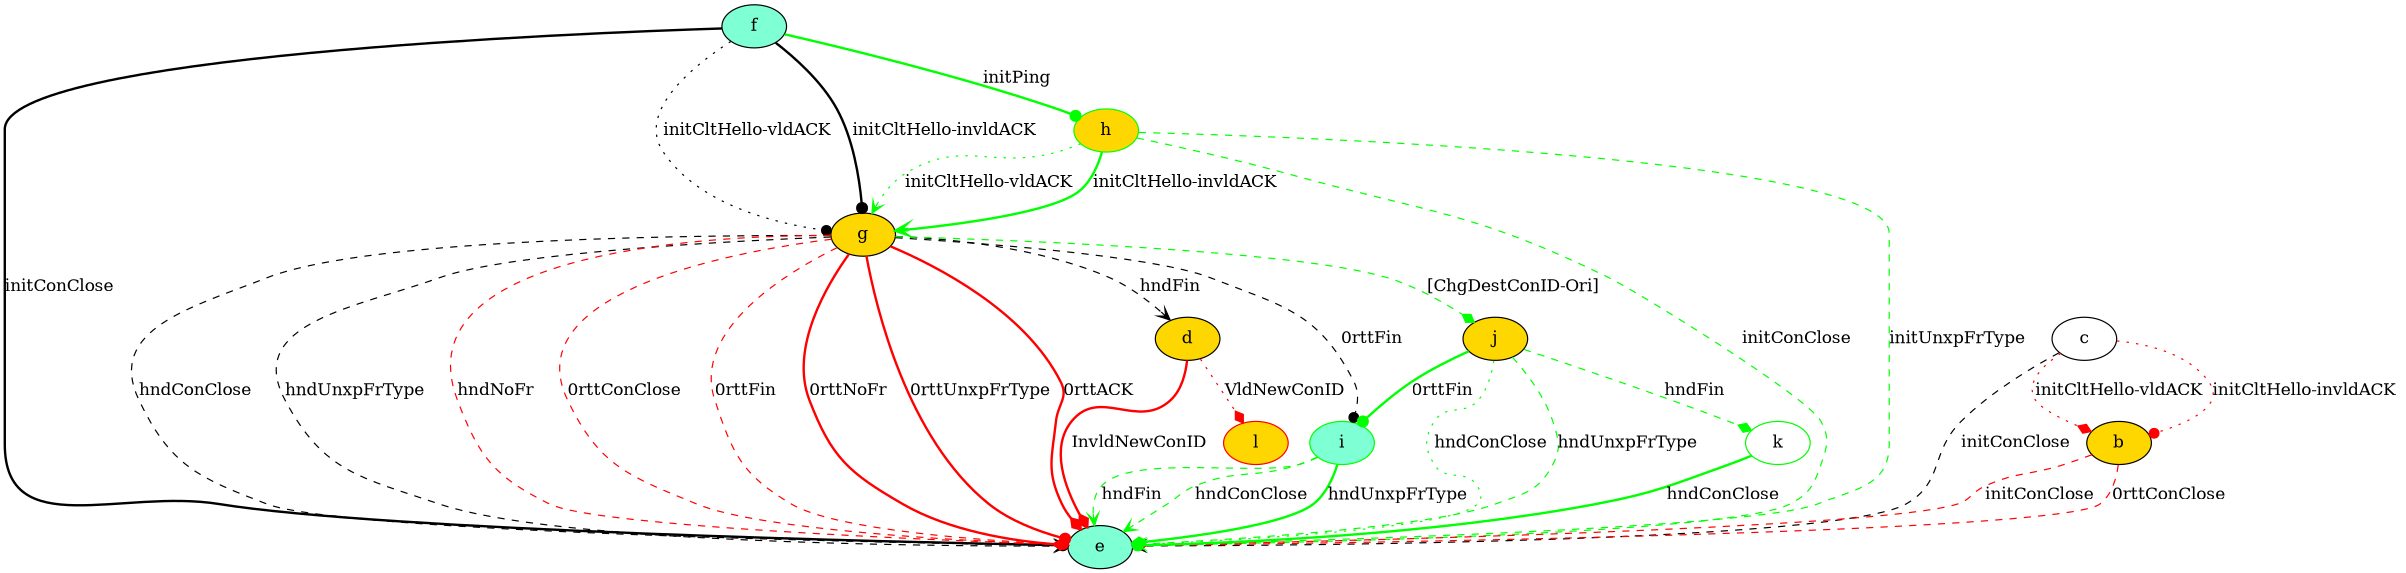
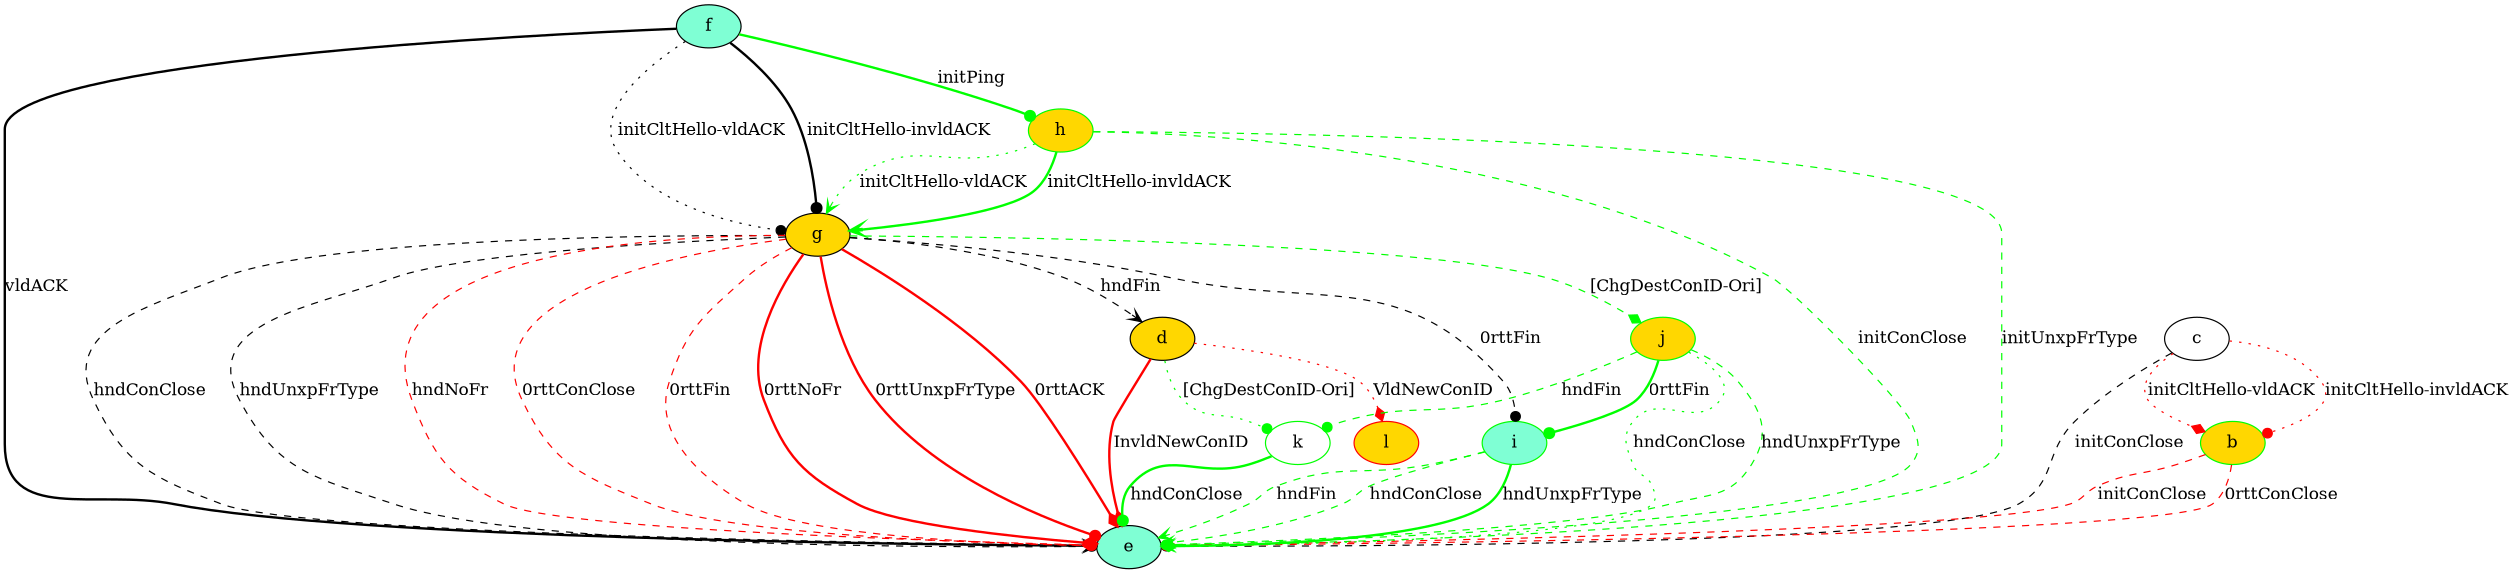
  digraph {
    node [fillcolor=gold style=filled]
    edge [arrowhead=dot style=dashed color=green]
    f [fillcolor=aquamarine]
    e [fillcolor=aquamarine]
    g
    h [color=green]
    c [fillcolor=white]
-   b
+   b [color=green]
    d
    i [color=green fillcolor=aquamarine]
-   j [color=black]
+   j [color=green]
    k [color=green fillcolor=white]
    l [color=red]
-   f -> e [label="initConClose " style=bold color=""]
+   f -> e [label="vldACK " style=bold color=""]
    f -> g [label="initCltHello-vldACK " style=dotted color=""]
    f -> g [label="initCltHello-invldACK " style=bold color=""]
    f -> h [label="initPing " style=bold]
    g -> e [arrowhead=vee label="hndConClose " color=""]
    g -> e [arrowhead=vee label="hndUnxpFrType " color=""]
    g -> e [arrowhead=diamond color=red label="hndNoFr "]
    g -> e [arrowhead=diamond color=red label="0rttConClose "]
    g -> e [color=red label="0rttFin "]
    g -> e [arrowhead=diamond color=red label="0rttNoFr " style=bold]
    g -> e [color=red label="0rttUnxpFrType " style=bold]
    g -> e [arrowhead=diamond color=red label="0rttACK " style=bold]
    g -> d [arrowhead=vee label="hndFin " color=""]
    g -> i [color=black label="0rttFin "]
    g -> j [arrowhead=diamond label="[ChgDestConID-Ori] "]
    h -> e [arrowhead=vee label="initConClose "]
    h -> e [label="initUnxpFrType "]
    h -> g [arrowhead=vee label="initCltHello-vldACK " style=dotted]
    h -> g [arrowhead=vee label="initCltHello-invldACK " style=bold]
-   c -> e [arrowhead=vee label="initConClose " color=""]
+   c -> e [label="initConClose " color=""]
    c -> b [arrowhead=diamond color=red label="initCltHello-vldACK " style=dotted]
    c -> b [color=red label="initCltHello-invldACK " style=dotted]
    b -> e [arrowhead=diamond color=red label="initConClose "]
    b -> e [color=red label="0rttConClose "]
    d -> e [arrowhead=diamond color=red label="InvldNewConID " style=bold]
+   d -> k [label="[ChgDestConID-Ori] " style=dotted]
    d -> l [arrowhead=diamond color=red label="VldNewConID " style=dotted]
    i -> e [arrowhead=vee label="hndFin "]
    i -> e [arrowhead=vee label="hndConClose "]
    i -> e [arrowhead=diamond label="hndUnxpFrType " style=bold]
    j -> e [arrowhead=vee label="hndConClose " style=dotted]
    j -> e [label="hndUnxpFrType "]
    j -> i [label="0rttFin " style=bold]
-   j -> k [arrowhead=diamond label="hndFin "]
+   j -> k [label="hndFin "]
    k -> e [label="hndConClose " style=bold]
  }
